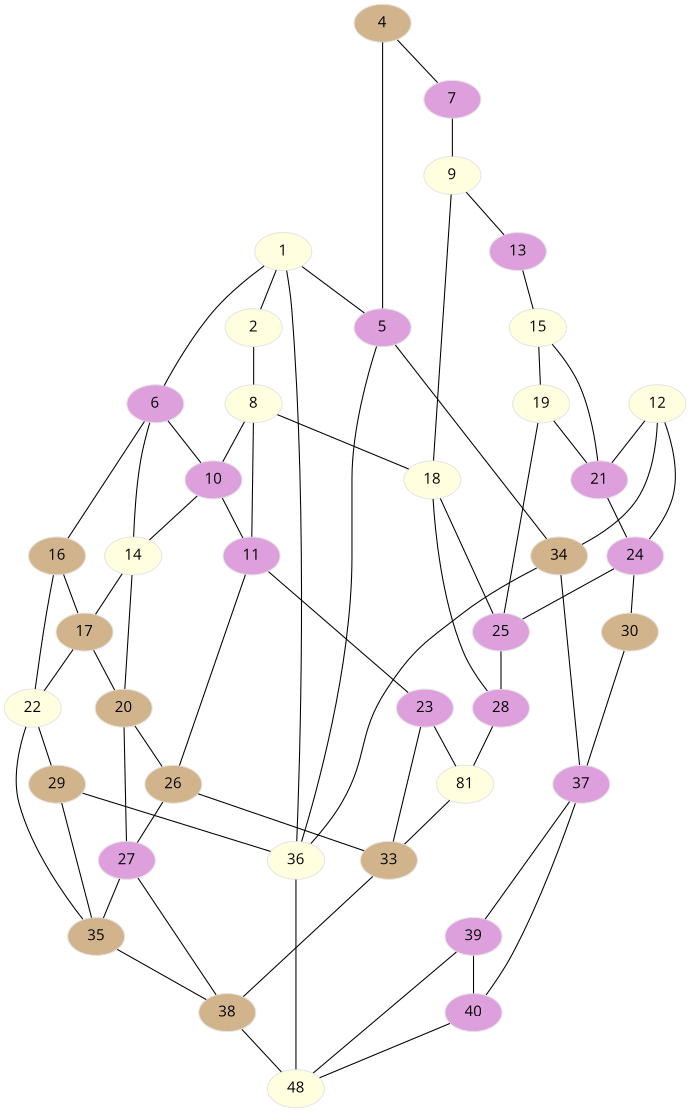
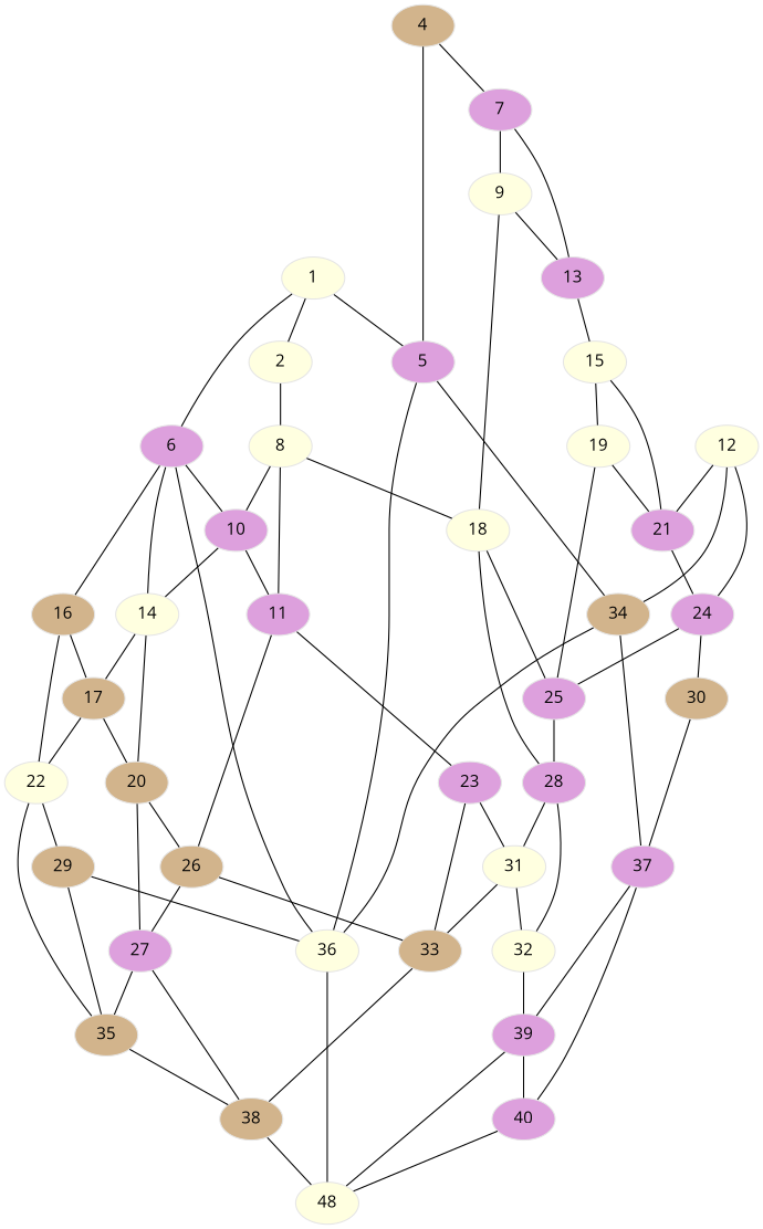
  graph {
    fontname="Open Sans"
    node [color=gray90 fillcolor=plum fontname="Open Sans" style=filled]
    edge [fontname="Open Sans" weight=1.0]
    1 [fillcolor=lightyellow]
    2 [fillcolor=lightyellow]
    5
    6
    36 [fillcolor=lightyellow]
    8 [fillcolor=lightyellow]
    34 [fillcolor=tan]
    10
    14 [fillcolor=lightyellow]
    16 [fillcolor=tan]
    n11 [fillcolor=lightyellow label=48]
    11
    18 [fillcolor=lightyellow]
    4 [fillcolor=tan]
    7
    9 [fillcolor=lightyellow]
    13
    37
    17 [fillcolor=tan]
    20 [fillcolor=tan]
    22 [fillcolor=lightyellow]
    15 [fillcolor=lightyellow]
    23
    26 [fillcolor=tan]
    25
    28
-   31 [fillcolor=lightyellow label=81]
+   31 [fillcolor=lightyellow]
    33 [fillcolor=tan]
    27
    12 [fillcolor=lightyellow]
    21
    24
    30 [fillcolor=tan]
    19 [fillcolor=lightyellow]
    29 [fillcolor=tan]
    35 [fillcolor=tan]
+   32 [fillcolor=lightyellow]
    38 [fillcolor=tan]
    39
    40
    1 -- 2
    1 -- 5
    1 -- 6
-   1 -- 36
+   6 -- 36
    2 -- 8
    5 -- 36
    5 -- 34
    6 -- 10
    6 -- 14
    6 -- 16
    36 -- n11 [weight=2.0]
    8 -- 10
    8 -- 11
    8 -- 18
    34 -- 36
    34 -- 37
    10 -- 14
    10 -- 11
    14 -- 17
    14 -- 20
    16 -- 17
    16 -- 22
    11 -- 23
    11 -- 26
    18 -- 25
    18 -- 28
    4 -- 5 [weight=2.0]
    4 -- 7
    7 -- 9
+   7 -- 13
    9 -- 18
    9 -- 13
    13 -- 15 [weight=2.0]
    37 -- 39
    37 -- 40
    17 -- 20
    17 -- 22
    20 -- 26
    20 -- 27
    22 -- 29
    22 -- 35
    15 -- 21
    15 -- 19
    23 -- 31
    23 -- 33
    26 -- 33
    26 -- 27
    25 -- 28
    28 -- 31
+   28 -- 32
    31 -- 33
+   31 -- 32
    33 -- 38
    27 -- 35
    27 -- 38
    12 -- 34
    12 -- 21
    12 -- 24
    21 -- 24
    24 -- 25
    24 -- 30
    30 -- 37
    19 -- 25
    19 -- 21
    29 -- 36
    29 -- 35
    35 -- 38
+   32 -- 39
    38 -- n11
    39 -- n11
    39 -- 40 [weight=2.0]
    40 -- n11
  }
